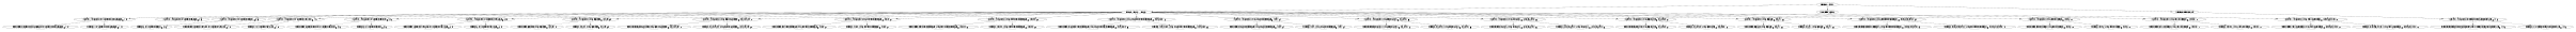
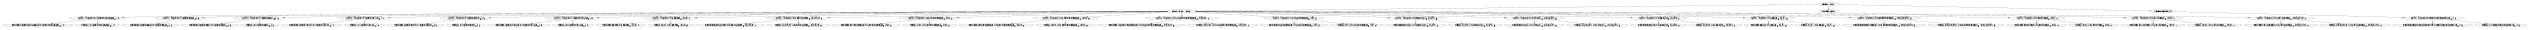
  digraph {
    n1 [label=<(METHOD,&lt;clinit&gt;)>]
    n2 [label=<(BLOCK,&lt;empty&gt;,&lt;empty&gt;)>]
    n3 [label=<(MODIFIER,STATIC)>]
    n4 [label=<(METHOD_RETURN,void)>]
    n5 [label=<(&lt;operator&gt;.assignment,int STATE_LOOKING_EJBJAR = 1)<SUB>44</SUB>>]
    n6 [label=<(&lt;operator&gt;.assignment,int STATE_IN_EJBJAR = 2)<SUB>45</SUB>>]
    n7 [label=<(&lt;operator&gt;.assignment,int STATE_IN_BEANS = 3)<SUB>46</SUB>>]
    n8 [label=<(&lt;operator&gt;.assignment,int STATE_IN_SESSION = 4)<SUB>47</SUB>>]
    n9 [label=<(&lt;operator&gt;.assignment,int STATE_IN_ENTITY = 5)<SUB>48</SUB>>]
    n10 [label=<(&lt;operator&gt;.assignment,int STATE_IN_MESSAGE = 6)<SUB>49</SUB>>]
    n11 [label=<(&lt;operator&gt;.assignment,String EJB_REF = &quot;ejb-ref&quot;)<SUB>59</SUB>>]
    n12 [label=<(&lt;operator&gt;.assignment,String EJB_LOCAL_REF = &quot;ejb-local-ref&quot;)<SUB>60</SUB>>]
    n13 [label=<(&lt;operator&gt;.assignment,String HOME_INTERFACE = &quot;home&quot;)<SUB>61</SUB>>]
    n14 [label=<(&lt;operator&gt;.assignment,String REMOTE_INTERFACE = &quot;remote&quot;)<SUB>62</SUB>>]
    n15 [label=<(&lt;operator&gt;.assignment,String LOCAL_HOME_INTERFACE = &quot;local-home&quot;)<SUB>63</SUB>>]
    n16 [label=<(&lt;operator&gt;.assignment,String LOCAL_INTERFACE = &quot;local&quot;)<SUB>64</SUB>>]
    n17 [label=<(&lt;operator&gt;.assignment,String BEAN_CLASS = &quot;ejb-class&quot;)<SUB>65</SUB>>]
    n18 [label=<(&lt;operator&gt;.assignment,String PK_CLASS = &quot;prim-key-class&quot;)<SUB>66</SUB>>]
    n19 [label=<(&lt;operator&gt;.assignment,String EJB_NAME = &quot;ejb-name&quot;)<SUB>67</SUB>>]
    n20 [label=<(&lt;operator&gt;.assignment,String EJB_JAR = &quot;ejb-jar&quot;)<SUB>68</SUB>>]
    n21 [label=<(&lt;operator&gt;.assignment,String ENTERPRISE_BEANS = &quot;enterprise-beans&quot;)<SUB>69</SUB>>]
    n22 [label=<(&lt;operator&gt;.assignment,String ENTITY_BEAN = &quot;entity&quot;)<SUB>70</SUB>>]
    n23 [label=<(&lt;operator&gt;.assignment,String SESSION_BEAN = &quot;session&quot;)<SUB>71</SUB>>]
    n24 [label=<(&lt;operator&gt;.assignment,String MESSAGE_BEAN = &quot;message-driven&quot;)<SUB>72</SUB>>]
    n25 [label=<(&lt;operator&gt;.assignment,int DEFAULT_HASH_TABLE_SIZE = 10)<SUB>43</SUB>>]
    n26 [label=<(IDENTIFIER,DEFAULT_HASH_TABLE_SIZE,int DEFAULT_HASH_TABLE_SIZE = 10)<SUB>43</SUB>>]
    n27 [label=<(LITERAL,10,int DEFAULT_HASH_TABLE_SIZE = 10)<SUB>43</SUB>>]
    n28 [label=<(IDENTIFIER,STATE_LOOKING_EJBJAR,int STATE_LOOKING_EJBJAR = 1)<SUB>44</SUB>>]
    n29 [label=<(LITERAL,1,int STATE_LOOKING_EJBJAR = 1)<SUB>44</SUB>>]
+   n30 [label=<(IDENTIFIER,STATE_IN_EJBJAR,int STATE_IN_EJBJAR = 2)<SUB>45</SUB>>]
+   n31 [label=<(IDENTIFIER,STATE_IN_BEANS,int STATE_IN_BEANS = 3)<SUB>46</SUB>>]
    n32 [label=<(LITERAL,3,int STATE_IN_BEANS = 3)<SUB>46</SUB>>]
    n33 [label=<(IDENTIFIER,STATE_IN_SESSION,int STATE_IN_SESSION = 4)<SUB>47</SUB>>]
    n34 [label=<(LITERAL,4,int STATE_IN_SESSION = 4)<SUB>97</SUB>>]
    n35 [label=<(IDENTIFIER,STATE_IN_ENTITY,int STATE_IN_ENTITY = 5)<SUB>48</SUB>>]
    n36 [label=<(LITERAL,5,int STATE_IN_ENTITY = 5)<SUB>48</SUB>>]
    n37 [label=<(IDENTIFIER,STATE_IN_MESSAGE,int STATE_IN_MESSAGE = 6)<SUB>49</SUB>>]
    n38 [label=<(LITERAL,6,int STATE_IN_MESSAGE = 6)<SUB>49</SUB>>]
    n39 [label=<(IDENTIFIER,EJB_REF,String EJB_REF = &quot;ejb-ref&quot;)<SUB>59</SUB>>]
    n40 [label=<(LITERAL,&quot;ejb-ref&quot;,String EJB_REF = &quot;ejb-ref&quot;)<SUB>59</SUB>>]
    n41 [label=<(IDENTIFIER,EJB_LOCAL_REF,String EJB_LOCAL_REF = &quot;ejb-local-ref&quot;)<SUB>60</SUB>>]
    n42 [label=<(LITERAL,&quot;ejb-local-ref&quot;,String EJB_LOCAL_REF = &quot;ejb-local-ref&quot;)<SUB>60</SUB>>]
    n43 [label=<(IDENTIFIER,HOME_INTERFACE,String HOME_INTERFACE = &quot;home&quot;)<SUB>61</SUB>>]
    n44 [label=<(LITERAL,&quot;home&quot;,String HOME_INTERFACE = &quot;home&quot;)<SUB>61</SUB>>]
    n45 [label=<(IDENTIFIER,REMOTE_INTERFACE,String REMOTE_INTERFACE = &quot;remote&quot;)<SUB>62</SUB>>]
    n46 [label=<(LITERAL,&quot;remote&quot;,String REMOTE_INTERFACE = &quot;remote&quot;)<SUB>62</SUB>>]
    n47 [label=<(IDENTIFIER,LOCAL_HOME_INTERFACE,String LOCAL_HOME_INTERFACE = &quot;local-home&quot;)<SUB>63</SUB>>]
    n48 [label=<(LITERAL,&quot;local-home&quot;,String LOCAL_HOME_INTERFACE = &quot;local-home&quot;)<SUB>63</SUB>>]
    n49 [label=<(IDENTIFIER,LOCAL_INTERFACE,String LOCAL_INTERFACE = &quot;local&quot;)<SUB>64</SUB>>]
    n50 [label=<(LITERAL,&quot;local&quot;,String LOCAL_INTERFACE = &quot;local&quot;)<SUB>64</SUB>>]
    n51 [label=<(IDENTIFIER,BEAN_CLASS,String BEAN_CLASS = &quot;ejb-class&quot;)<SUB>65</SUB>>]
    n52 [label=<(LITERAL,&quot;ejb-class&quot;,String BEAN_CLASS = &quot;ejb-class&quot;)<SUB>65</SUB>>]
    n53 [label=<(IDENTIFIER,PK_CLASS,String PK_CLASS = &quot;prim-key-class&quot;)<SUB>66</SUB>>]
    n54 [label=<(LITERAL,&quot;prim-key-class&quot;,String PK_CLASS = &quot;prim-key-class&quot;)<SUB>66</SUB>>]
    n55 [label=<(IDENTIFIER,EJB_NAME,String EJB_NAME = &quot;ejb-name&quot;)<SUB>67</SUB>>]
    n56 [label=<(LITERAL,&quot;ejb-name&quot;,String EJB_NAME = &quot;ejb-name&quot;)<SUB>67</SUB>>]
    n57 [label=<(IDENTIFIER,EJB_JAR,String EJB_JAR = &quot;ejb-jar&quot;)<SUB>68</SUB>>]
    n58 [label=<(LITERAL,&quot;ejb-jar&quot;,String EJB_JAR = &quot;ejb-jar&quot;)<SUB>68</SUB>>]
    n59 [label=<(IDENTIFIER,ENTERPRISE_BEANS,String ENTERPRISE_BEANS = &quot;enterprise-beans&quot;)<SUB>69</SUB>>]
    n60 [label=<(LITERAL,&quot;enterprise-beans&quot;,String ENTERPRISE_BEANS = &quot;enterprise-beans&quot;)<SUB>69</SUB>>]
    n61 [label=<(IDENTIFIER,ENTITY_BEAN,String ENTITY_BEAN = &quot;entity&quot;)<SUB>70</SUB>>]
    n62 [label=<(LITERAL,&quot;entity&quot;,String ENTITY_BEAN = &quot;entity&quot;)<SUB>70</SUB>>]
    n63 [label=<(IDENTIFIER,SESSION_BEAN,String SESSION_BEAN = &quot;session&quot;)<SUB>71</SUB>>]
    n64 [label=<(LITERAL,&quot;session&quot;,String SESSION_BEAN = &quot;session&quot;)<SUB>71</SUB>>]
    n65 [label=<(IDENTIFIER,MESSAGE_BEAN,String MESSAGE_BEAN = &quot;message-driven&quot;)<SUB>72</SUB>>]
    n66 [label=<(LITERAL,&quot;message-driven&quot;,String MESSAGE_BEAN = &quot;message-driven&quot;)<SUB>72</SUB>>]
    n1 -> n2
    n1 -> n3
    n1 -> n4
    n2 -> n5
    n2 -> n6
    n2 -> n7
    n2 -> n8
    n2 -> n9
    n2 -> n10
    n2 -> n11
    n2 -> n12
    n2 -> n13
    n2 -> n14
    n2 -> n15
    n2 -> n16
    n2 -> n17
    n2 -> n18
    n2 -> n19
    n2 -> n20
    n2 -> n21
    n2 -> n22
    n2 -> n23
    n2 -> n24
    n4 -> n25
    n5 -> n28
    n5 -> n29
+   n6 -> n30
+   n7 -> n31
    n7 -> n32
    n8 -> n33
    n8 -> n34
    n9 -> n35
    n9 -> n36
    n10 -> n37
    n10 -> n38
    n11 -> n39
    n11 -> n40
    n12 -> n41
    n12 -> n42
    n13 -> n43
    n13 -> n44
    n14 -> n45
    n14 -> n46
    n15 -> n47
    n15 -> n48
    n16 -> n49
    n16 -> n50
    n17 -> n51
    n17 -> n52
    n18 -> n53
    n18 -> n54
    n19 -> n55
    n19 -> n56
    n20 -> n57
    n20 -> n58
    n21 -> n59
    n21 -> n60
    n22 -> n61
    n22 -> n62
    n23 -> n63
    n23 -> n64
    n24 -> n65
    n24 -> n66
    n25 -> n26
    n25 -> n27
  }
